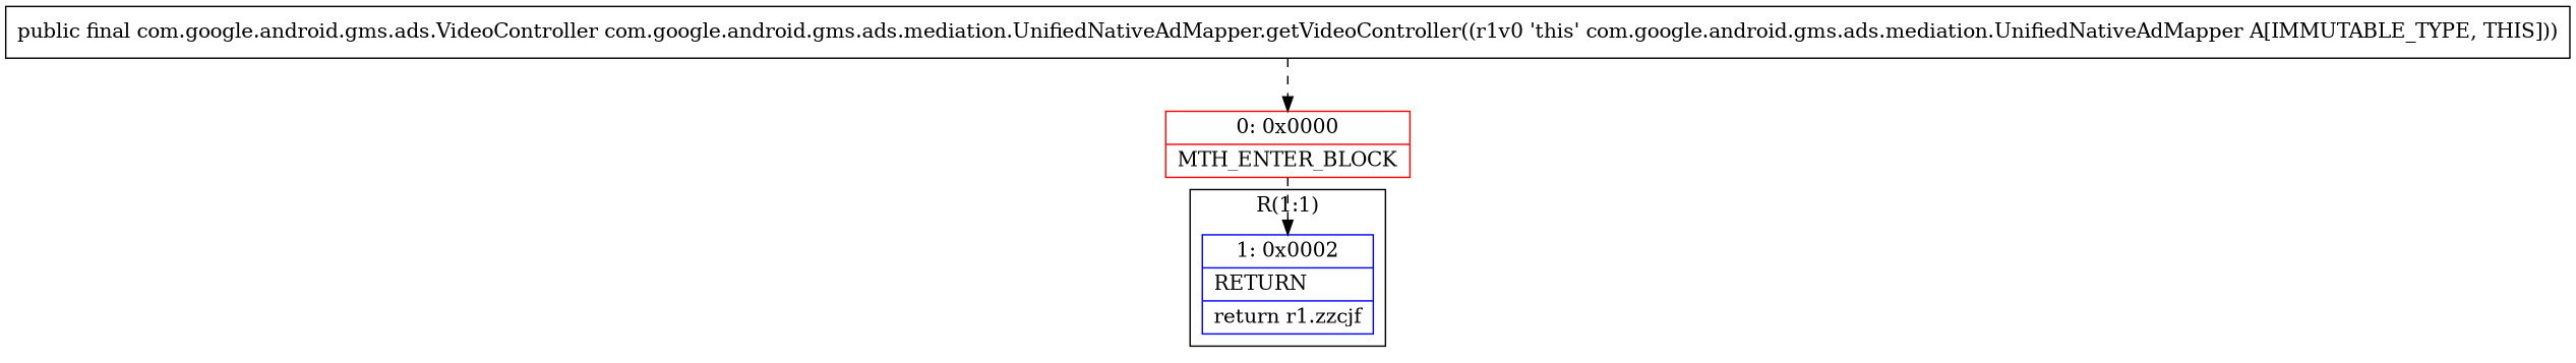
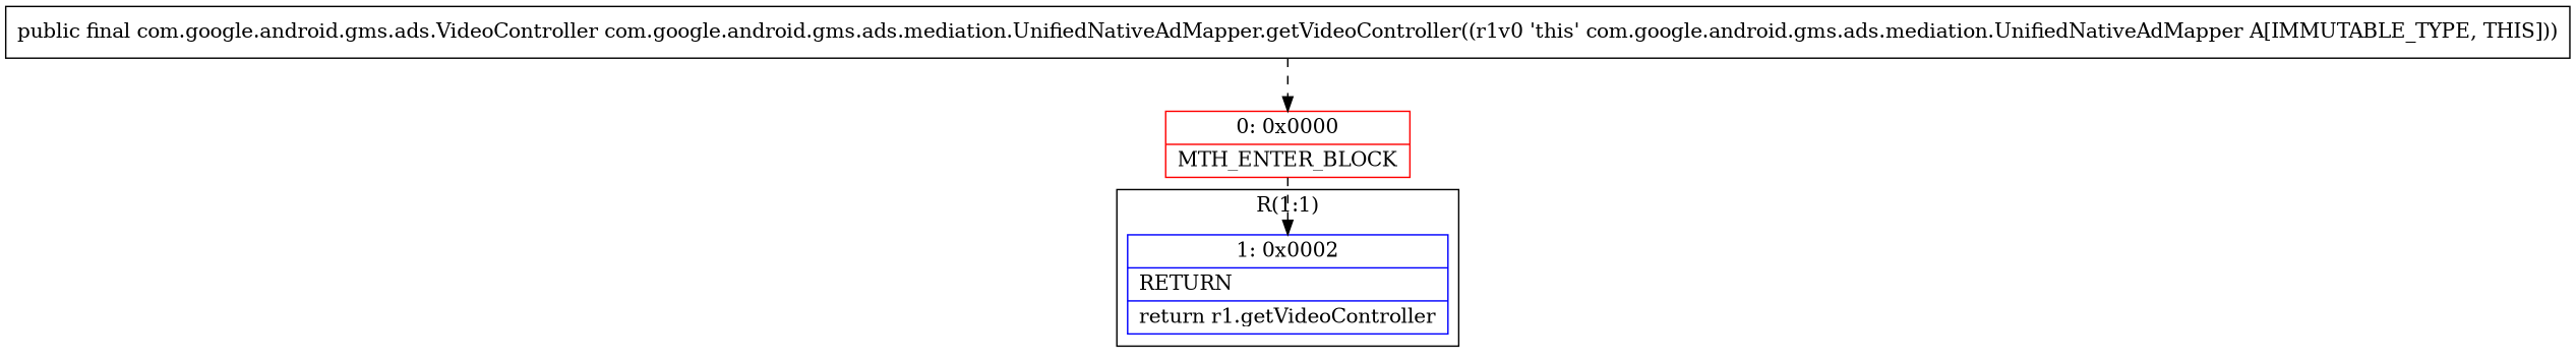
  digraph {
    node [shape=record]
    edge [style=dashed]
-   n1 [color=blue label="{1\:\ 0x0002|RETURN\l|return r1.zzcjf\l}"]
+   n1 [color=blue label="{1\:\ 0x0002|RETURN\l|return r1.getVideoController\l}"]
    n2 [color=red label="{0\:\ 0x0000|MTH_ENTER_BLOCK\l}"]
    n3 [label="{public final com.google.android.gms.ads.VideoController com.google.android.gms.ads.mediation.UnifiedNativeAdMapper.getVideoController((r1v0 'this' com.google.android.gms.ads.mediation.UnifiedNativeAdMapper A[IMMUTABLE_TYPE, THIS])) }"]
    subgraph cluster_1 {
      label="R(1:1)"
      n1
    }
    n2 -> n1
    n3 -> n2
  }
